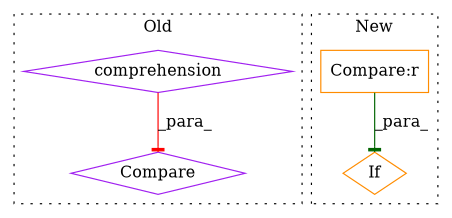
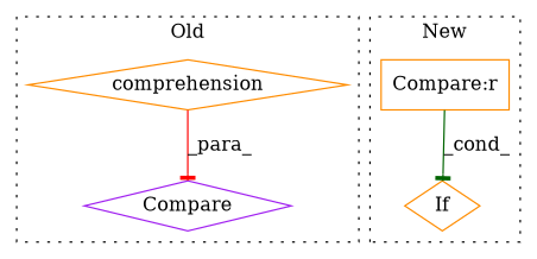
  digraph {
    node [color=purple shape=diamond]
    edge [arrowhead=tee style=solid]
    n1 [a=106 l=50 label=Compare s=3506]
-   n2 [a=45 l=3 label=comprehension s=3512]
+   n2 [a=45 color=darkorange l=3 label=comprehension s=3512]
    n3 [a=96 color=darkorange l="0,18" label=If s="3050,3069"]
    n4 [a=40 color=darkorange l=19 label="Compare:r" s=3050 shape=box]
    subgraph cluster_1 {
      label=Old
      style=dotted
      n1
      n2
    }
    subgraph cluster_2 {
      label=New
      style=dotted
      n3
      n4
    }
    n2 -> n1 [color=red label=_para_]
-   n4 -> n3 [color=darkgreen label=_para_]
+   n4 -> n3 [color=darkgreen label=_cond_]
  }
